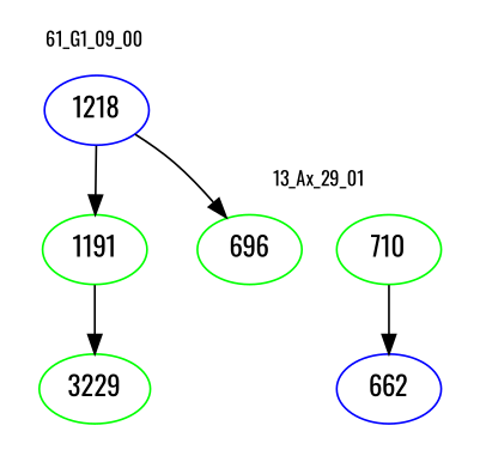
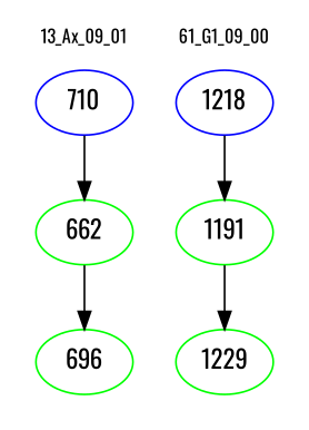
  digraph {
    fontname=Oswald
    node [color=green fontname=Oswald]
    edge [color=black fontname=Oswald]
-   n1 [label=710]
-   n2 [color=blue label=662]
+   n1 [color=blue label=710]
+   n2 [label=662]
    n3 [label=696]
    n4 [color=blue label=1218]
    n5 [label=1191]
-   n6 [label=3229]
+   n6 [label=1229]
    subgraph cluster_1 {
      color=white
      fontsize=10
-     label="13_Ax_29_01"
+     label="13_Ax_09_01"
      n1
      n2
      n3
    }
    subgraph cluster_2 {
      color=white
      fontsize=10
      label="61_G1_09_00"
      n4
      n5
      n6
    }
    n1 -> n2
-   n4 -> n3
+   n2 -> n3
    n4 -> n5
    n5 -> n6
  }
